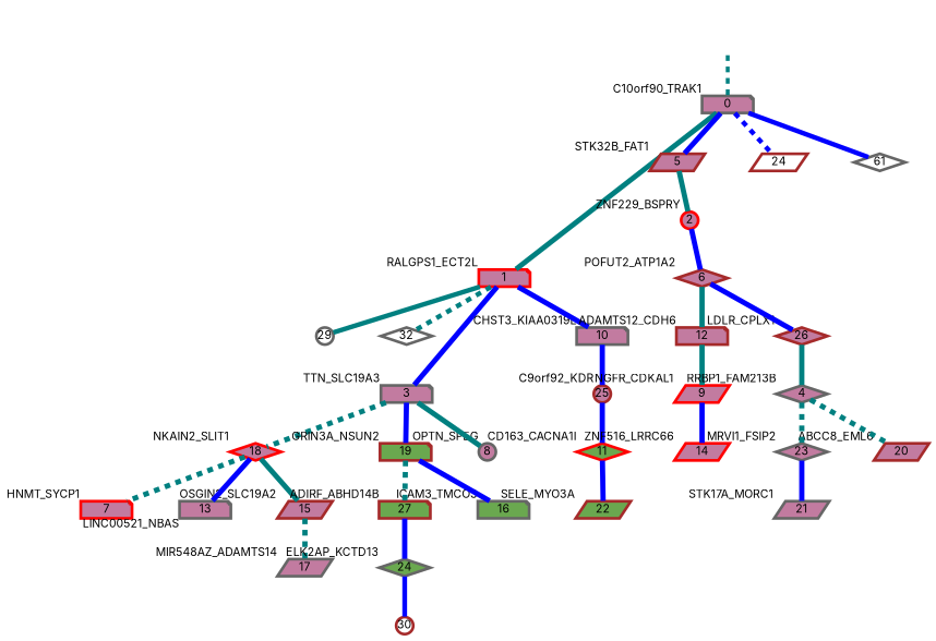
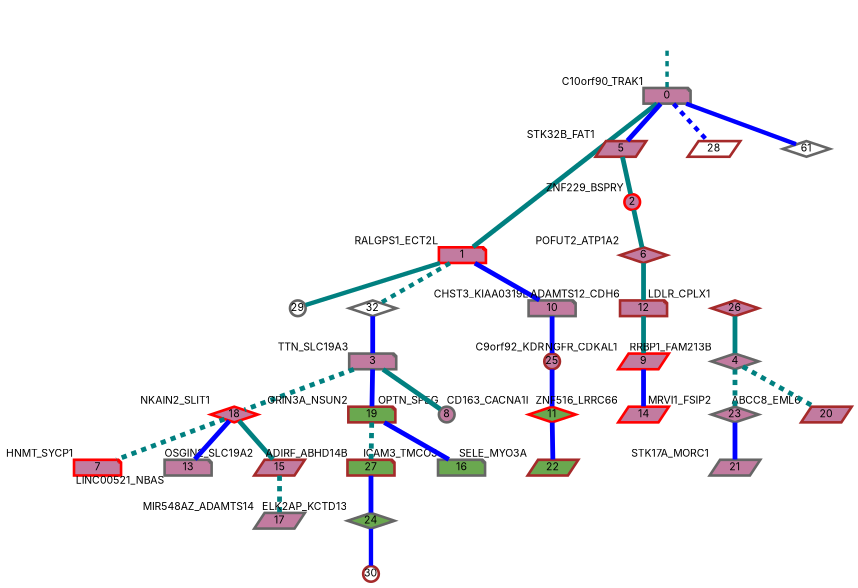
  strict digraph {
    fontname=Inter
    forcelabels=true
    nodesep=0.7
    rankdir=TB
    ranksep=0.6
    splines=false
    node [color=gray40 fillcolor="#c27ba0ff" fixedsize=true fontname=Inter fontsize="12pt" penwidth=3 shape=note style=filled]
    edge [arrowhead=diamond arrowsize=0 color=blue fontname=Inter minlen=1.0097846984863281 penwidth=5.5 style=bold]
    0 [height=0.25 xlabel=C10orf90_TRAK1]
    1 [color=red height=0.25 xlabel=RALGPS1_ECT2L]
    5 [color=brown height=0.25 shape=parallelogram xlabel=STK32B_FAT1]
-   28 [color=brown fillcolor="#6aa84fff" height=0.25 shape=parallelogram style=solid label=24]
+   28 [color=brown fillcolor="#6aa84fff" height=0.25 shape=parallelogram style=solid]
    n5 [height=0.25 label=61 shape=diamond style=solid]
    3 [height=0.25 xlabel=TTN_SLC19A3]
    10 [height=0.25 xlabel=CHST3_KIAA0319L]
    29 [fillcolor="#6aa84fff" height=0.25 shape=circle style=solid]
    32 [height=0.25 shape=diamond style=solid]
    2 [color=red height=0.25 shape=circle xlabel=ZNF229_BSPRY]
    8 [height=0.25 shape=circle xlabel=OPTN_SPEG]
    18 [color=red height=0.25 shape=diamond xlabel=NKAIN2_SLIT1]
    19 [color=brown fillcolor="#6aa84fff" height=0.25 xlabel=GRIN3A_NSUN2]
    25 [color=brown height=0.25 shape=circle xlabel=C9orf92_KDR]
    6 [color=brown height=0.25 shape=diamond xlabel=POFUT2_ATP1A2]
    15 [color=brown height=0.25 shape=parallelogram xlabel=OSGIN2_SLC19A2]
    7 [color=red height=0.25 xlabel=HNMT_SYCP1]
    13 [height=0.25 xlabel=LINC00521_NBAS]
    16 [fillcolor="#6aa84fff" height=0.25 xlabel=ICAM3_TMCO3]
    27 [color=brown fillcolor="#6aa84fff" height=0.25 xlabel=ADIRF_ABHD14B]
    11 [color=red fillcolor="#6aa84fff" height=0.25 shape=diamond xlabel=CD163_CACNA1I]
    12 [color=brown height=0.25 xlabel=ADAMTS12_CDH6]
    26 [color=brown height=0.25 shape=diamond xlabel=LDLR_CPLX1]
    9 [color=red height=0.25 shape=parallelogram xlabel=NGFR_CDKAL1]
    4 [height=0.25 shape=diamond xlabel=RRBP1_FAM213B]
    17 [height=0.25 shape=parallelogram xlabel=MIR548AZ_ADAMTS14]
    24 [fillcolor="#6aa84fff" height=0.25 shape=diamond xlabel=ELK2AP_KCTD13]
    20 [color=brown height=0.25 shape=parallelogram xlabel=ABCC8_EML6]
    23 [height=0.25 shape=diamond xlabel=MRVI1_FSIP2]
    21 [height=0.25 shape=parallelogram xlabel=STK17A_MORC1]
    14 [color=red height=0.25 shape=parallelogram xlabel=ZNF516_LRRC66]
    22 [color=brown fillcolor="#6aa84fff" height=0.25 shape=parallelogram xlabel=SELE_MYO3A]
    30 [color=brown fillcolor="#6aa84fff" height=0.25 shape=circle style=solid]
    normal [style=invis xlabel=C10orf90_TRAK1 color="" fillcolor="" fixedsize="" fontsize="" shape=""]
    0 -> 1 [color=teal minlen=3.0]
    0 -> 5 [minlen=1.2896281480789185]
    0 -> 28 [penwidth=5 style=dashed]
    0 -> n5 [arrowhead=box penwidth=5]
-   1 -> 3 [arrowhead=box minlen=1.4618395566940308]
+   32 -> 3 [arrowhead=box minlen=1.4618395566940308]
    1 -> 10 [minlen=1.062622308731079]
    1 -> 29 [arrowhead=box color=teal penwidth=5]
    1 -> 32 [arrowhead=box color=teal penwidth=5 style=dashed]
    5 -> 2 [color=teal minlen=1.7240705490112305]
    3 -> 8 [arrowhead=box color=teal minlen=1.0743639469146729]
    3 -> 18 [arrowhead=box color=teal minlen=1.039138913154602 style=dashed]
    3 -> 19 [arrowhead=box minlen=1.039138913154602]
    10 -> 25 [minlen=1.0273972749710083]
-   2 -> 6 [minlen=1.2504892349243164]
+   2 -> 6 [color=teal minlen=1.2504892349243164]
    18 -> 15 [arrowhead=box color=teal minlen=1.046966791152954]
    18 -> 7 [color=teal minlen=1.1174168586730957 style=dashed]
    18 -> 13 [arrowhead=box minlen=1.0547945499420166]
    19 -> 16 [minlen=1.039138913154602]
    19 -> 27 [arrowhead=box color=teal minlen=1.0195695161819458 style=dashed]
    25 -> 11 [minlen=1.062622308731079]
    6 -> 12 [arrowhead=box color=teal minlen=1.0508806705474854]
-   6 -> 26 [minlen=1.023483395576477]
    15 -> 17 [arrowhead=box color=teal minlen=1.039138913154602 style=dashed]
    27 -> 24 [minlen=1.0273972749710083]
    11 -> 22 [arrowhead=box minlen=1.0313111543655396]
    12 -> 9 [arrowhead=box color=teal minlen=1.0743639469146729]
    26 -> 4 [color=teal minlen=1.3522504568099976]
    9 -> 14 [minlen=1.0508806705474854]
    4 -> 20 [color=teal minlen=1.0352250337600708 style=dashed]
    4 -> 23 [color=teal minlen=1.0273972749710083 style=dashed]
    24 -> 30 [penwidth=5]
    23 -> 21 [arrowhead=box minlen=1.0313111543655396]
    normal -> 0 [color=teal penwidth=4 style=dashed minlen=""]
  }
